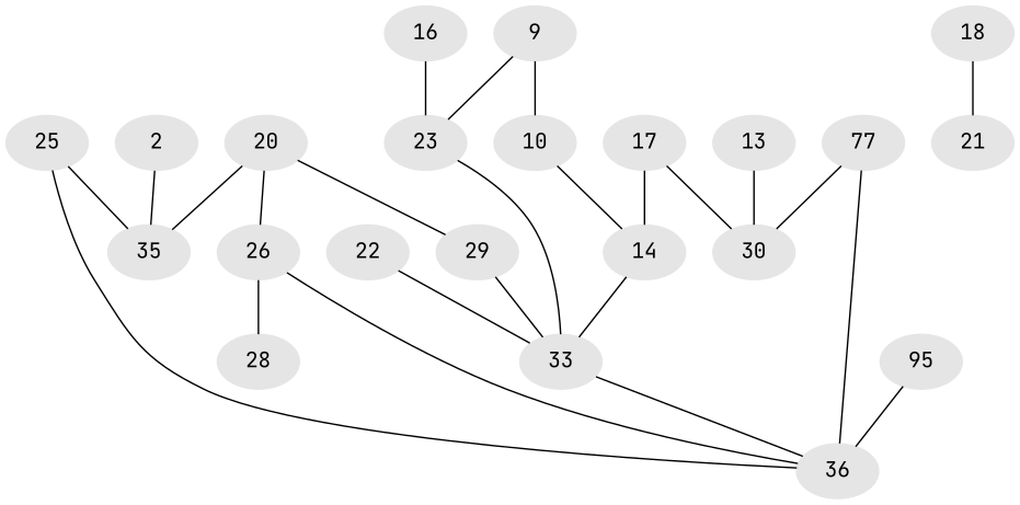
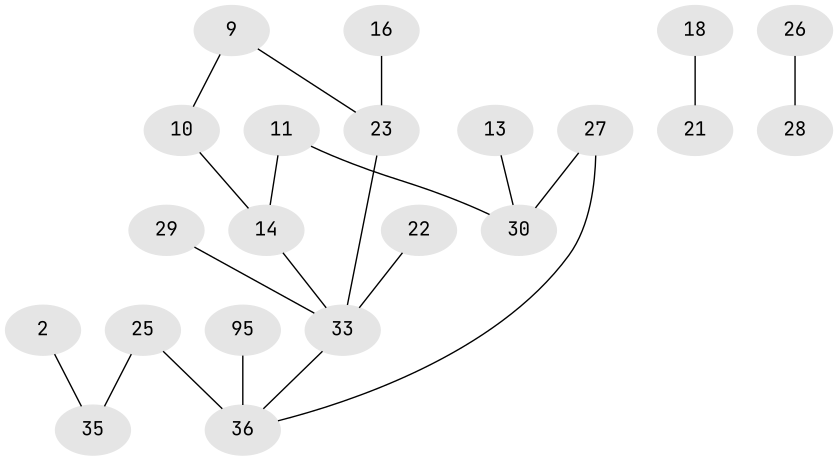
  graph {
    fontname="JetBrains Mono"
    node [color=gray90 fontname="JetBrains Mono" style=filled]
    edge [fontname="JetBrains Mono" weight=1.0]
    2
    35
    9
    10
    23
    14
    33
    22
-   11 [label=17]
+   11
    30
    13
    36
    n13 [label=95]
    16
    n15 [label=18]
    21
-   20
    26
    29
    28
    25
-   27 [label=77]
+   27
    2 -- 35
    9 -- 10
    9 -- 23
    10 -- 14
    23 -- 33
    14 -- 33
    33 -- 36
    22 -- 33
    11 -- 14
    11 -- 30
    13 -- 30
    n13 -- 36 [weight=3.0]
    16 -- 23
    n15 -- 21
-   20 -- 35
-   20 -- 26
-   20 -- 29
-   26 -- 36
    26 -- 28
    29 -- 33
    25 -- 35
    25 -- 36
    27 -- 30
    27 -- 36
  }
